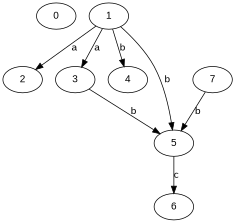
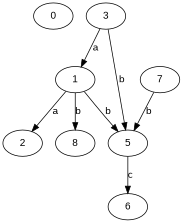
  strict digraph {
    fontname="Liberation Sans"
    node [fontname="Liberation Sans"]
    edge [fontname="Liberation Sans"]
    0
    1
    2
    3
-   4
+   4 [label=8]
    5
    6
    7
    1 -> 2 [label=a]
-   1 -> 3 [label=a]
+   3 -> 1 [label=a]
    1 -> 4 [label=b]
    1 -> 5 [label=b]
    3 -> 5 [label=b]
    5 -> 6 [label=c]
    7 -> 5 [label=b]
  }
